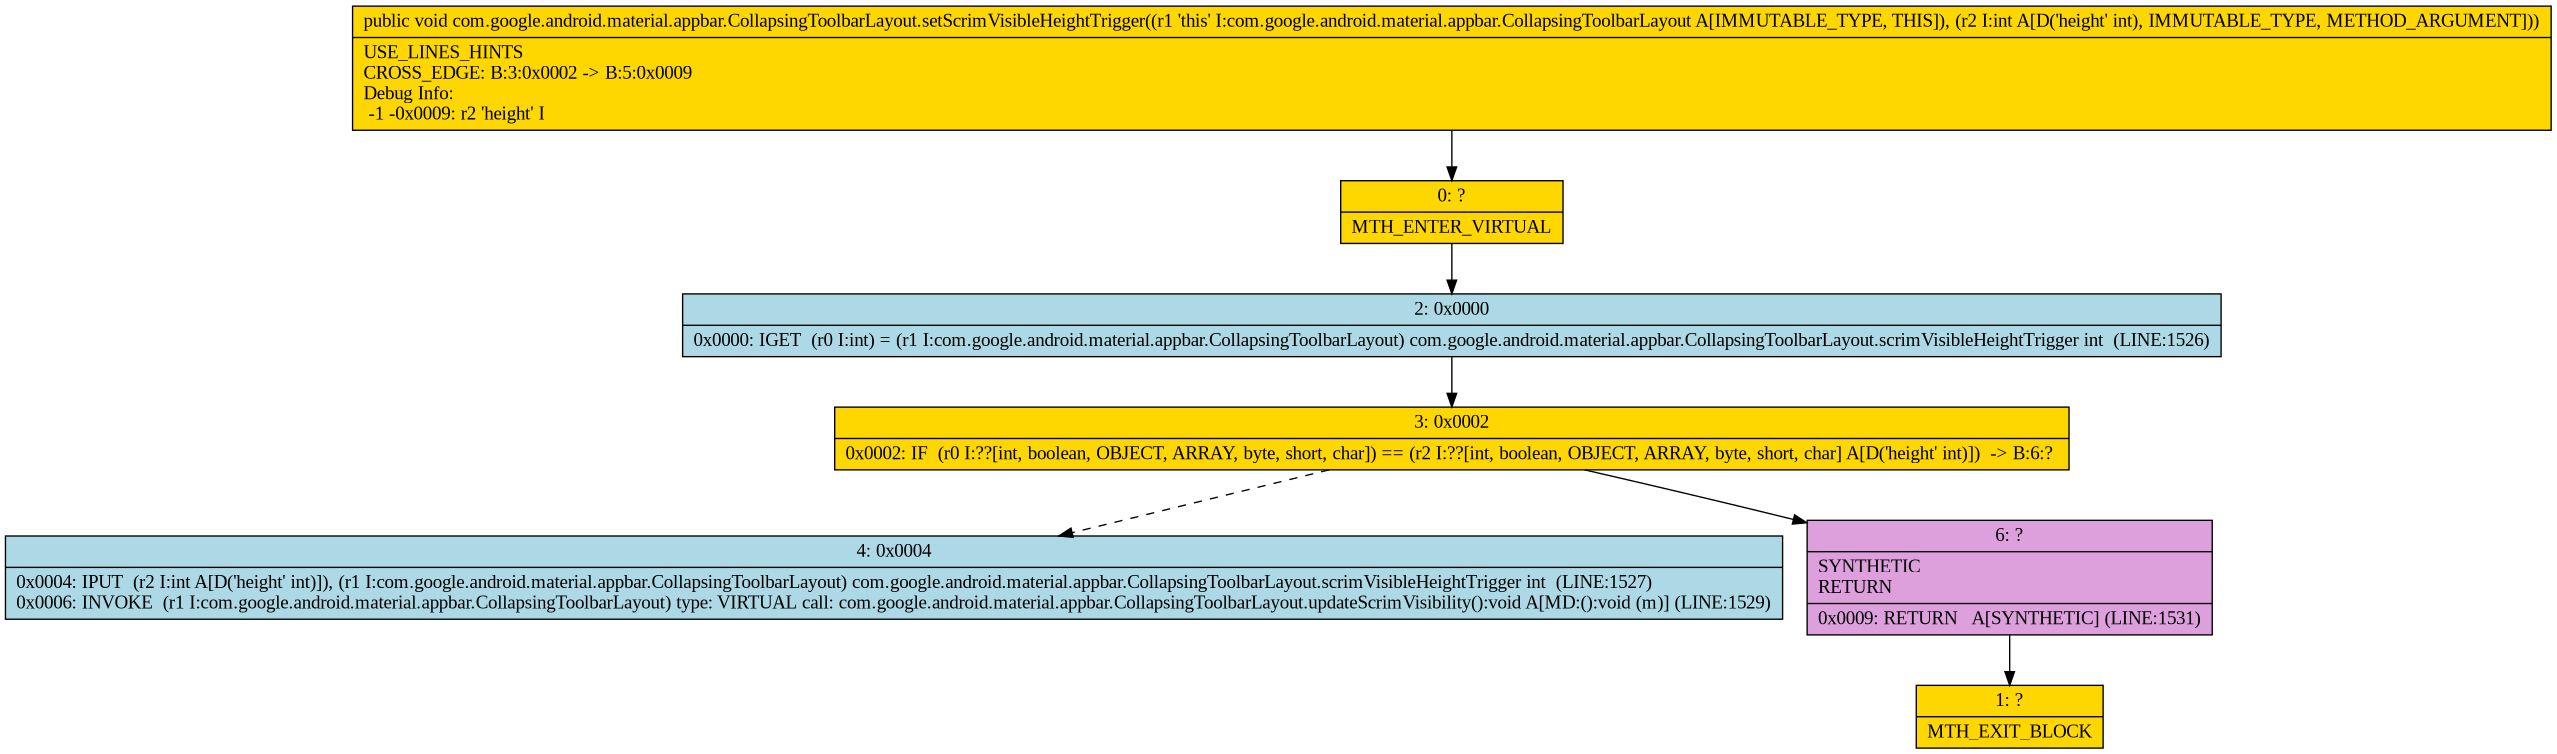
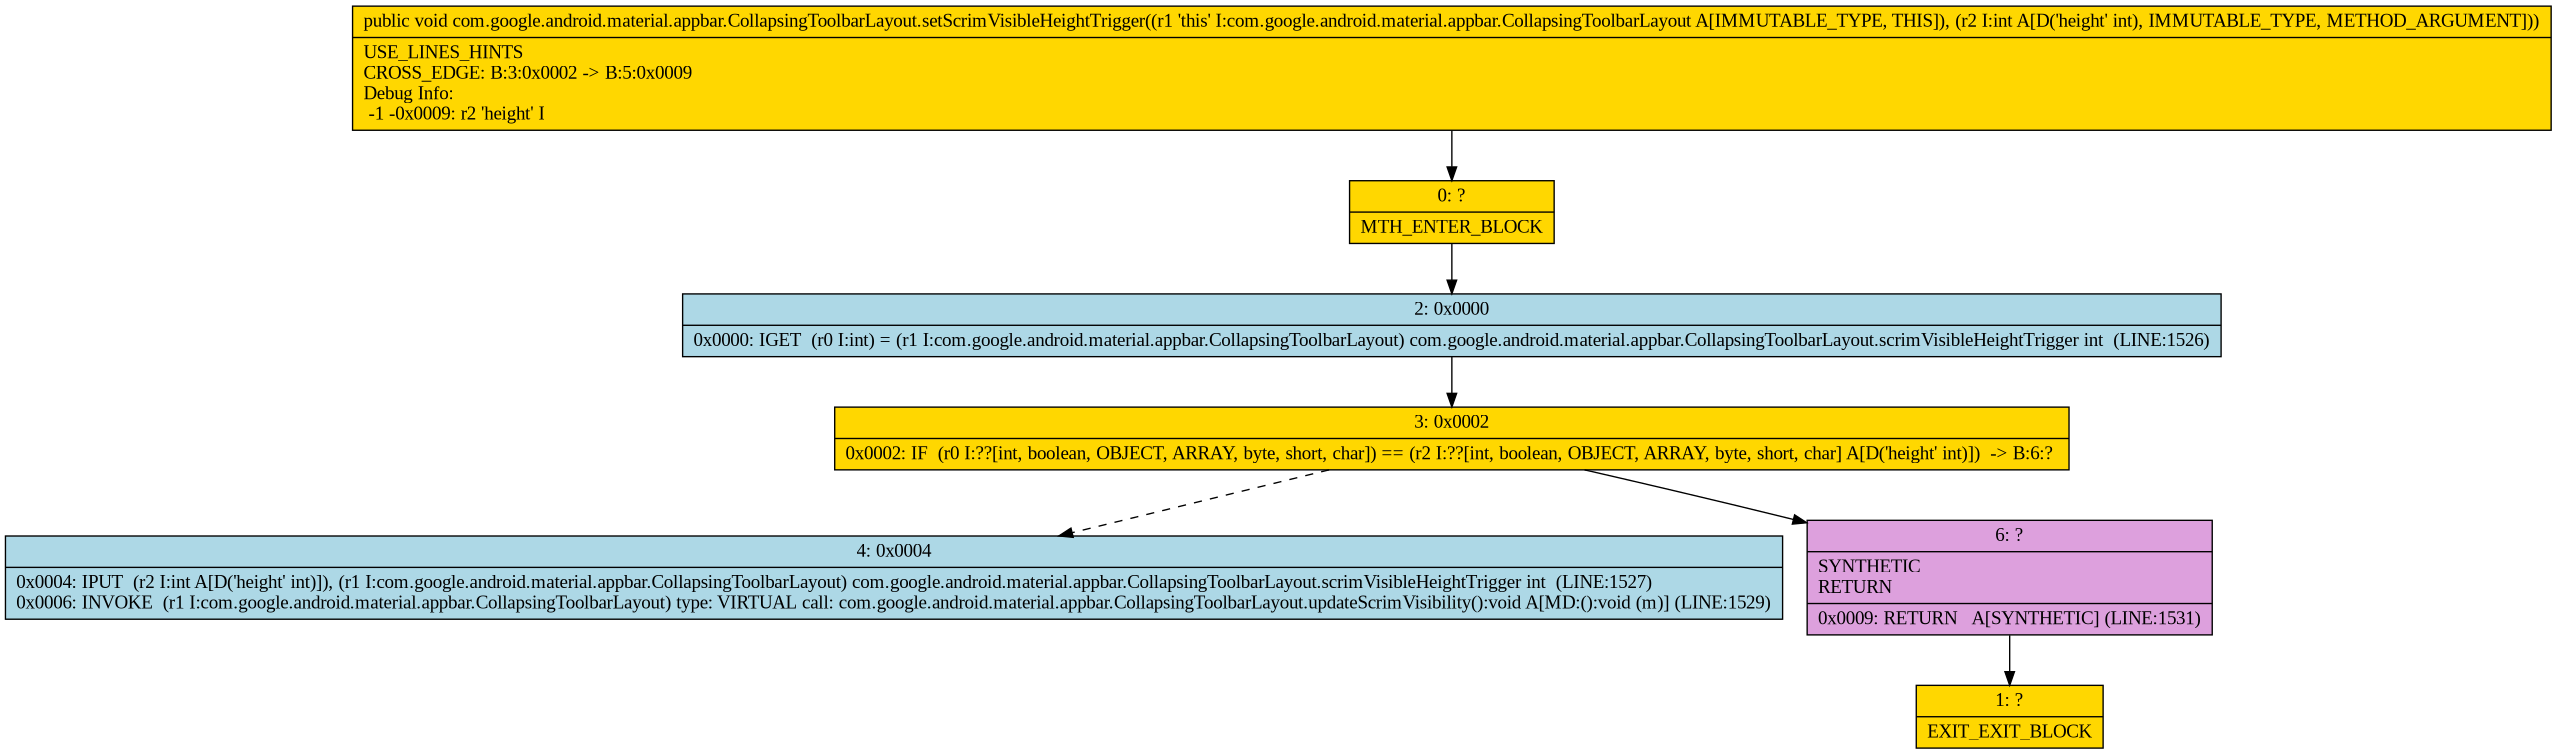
  digraph {
    fontname="Liberation Serif"
    node [fillcolor=gold fontname="Liberation Serif" shape=record style=filled]
    edge [fontname="Liberation Serif"]
-   n1 [label="{0\:\ ?|MTH_ENTER_VIRTUAL\l}"]
+   n1 [label="{0\:\ ?|MTH_ENTER_BLOCK\l}"]
    n2 [fillcolor=lightblue label="{2\:\ 0x0000|0x0000: IGET  (r0 I:int) = (r1 I:com.google.android.material.appbar.CollapsingToolbarLayout) com.google.android.material.appbar.CollapsingToolbarLayout.scrimVisibleHeightTrigger int  (LINE:1526)\l}"]
    n3 [label="{3\:\ 0x0002|0x0002: IF  (r0 I:??[int, boolean, OBJECT, ARRAY, byte, short, char]) == (r2 I:??[int, boolean, OBJECT, ARRAY, byte, short, char] A[D('height' int)])  \-\> B:6:? \l}"]
    n4 [fillcolor=lightblue label="{4\:\ 0x0004|0x0004: IPUT  (r2 I:int A[D('height' int)]), (r1 I:com.google.android.material.appbar.CollapsingToolbarLayout) com.google.android.material.appbar.CollapsingToolbarLayout.scrimVisibleHeightTrigger int  (LINE:1527)\l0x0006: INVOKE  (r1 I:com.google.android.material.appbar.CollapsingToolbarLayout) type: VIRTUAL call: com.google.android.material.appbar.CollapsingToolbarLayout.updateScrimVisibility():void A[MD:():void (m)] (LINE:1529)\l}"]
    n5 [fillcolor=plum label="{6\:\ ?|SYNTHETIC\lRETURN\l|0x0009: RETURN   A[SYNTHETIC] (LINE:1531)\l}"]
-   n6 [label="{1\:\ ?|MTH_EXIT_BLOCK\l}"]
+   n6 [label="{1\:\ ?|EXIT_EXIT_BLOCK\l}"]
    n7 [label="{public void com.google.android.material.appbar.CollapsingToolbarLayout.setScrimVisibleHeightTrigger((r1 'this' I:com.google.android.material.appbar.CollapsingToolbarLayout A[IMMUTABLE_TYPE, THIS]), (r2 I:int A[D('height' int), IMMUTABLE_TYPE, METHOD_ARGUMENT]))  | USE_LINES_HINTS\lCROSS_EDGE: B:3:0x0002 \-\> B:5:0x0009\lDebug Info:\l  \-1 \-0x0009: r2 'height' I\l}"]
    n1 -> n2
    n2 -> n3
    n3 -> n4 [style=dashed]
    n3 -> n5
    n5 -> n6
    n7 -> n1
  }
